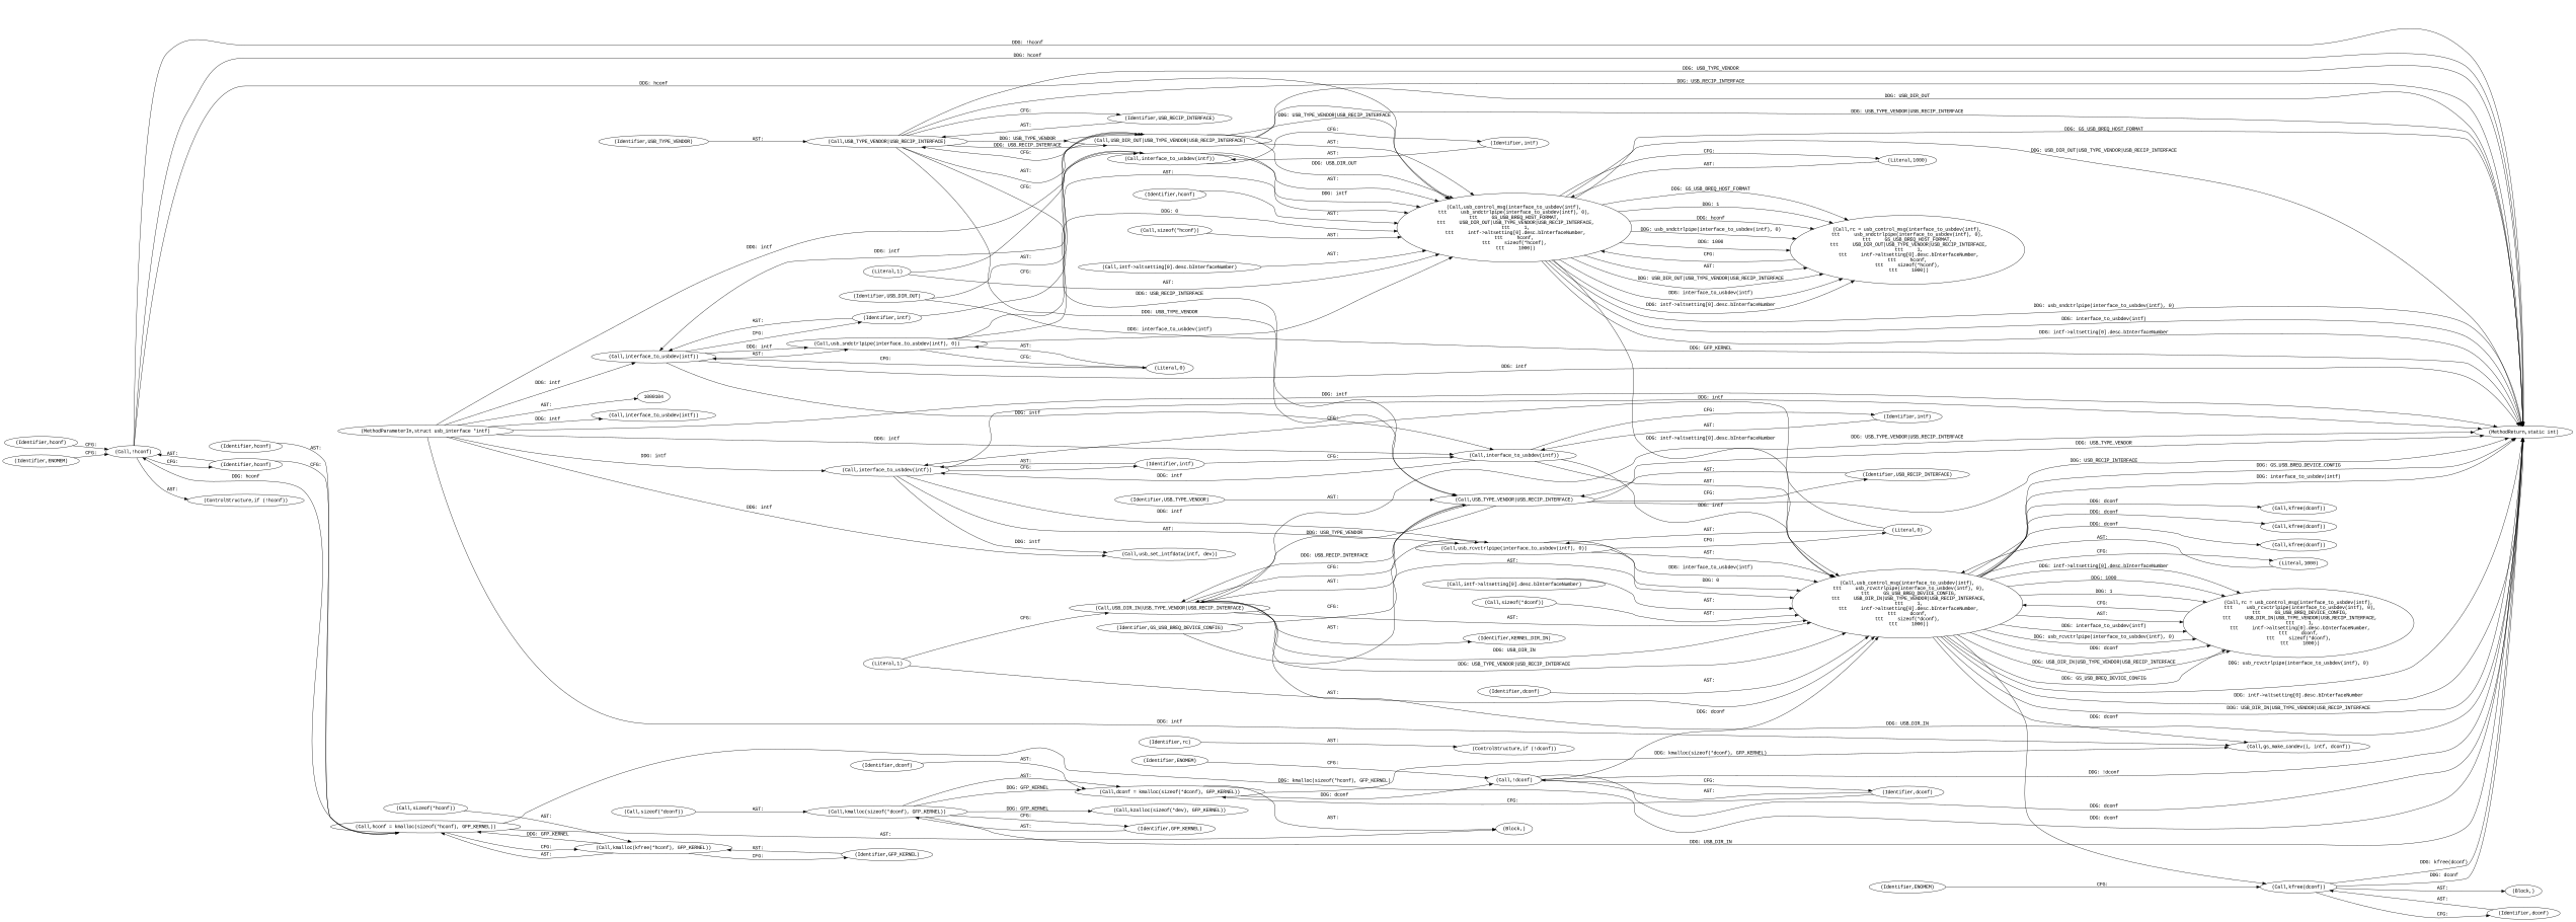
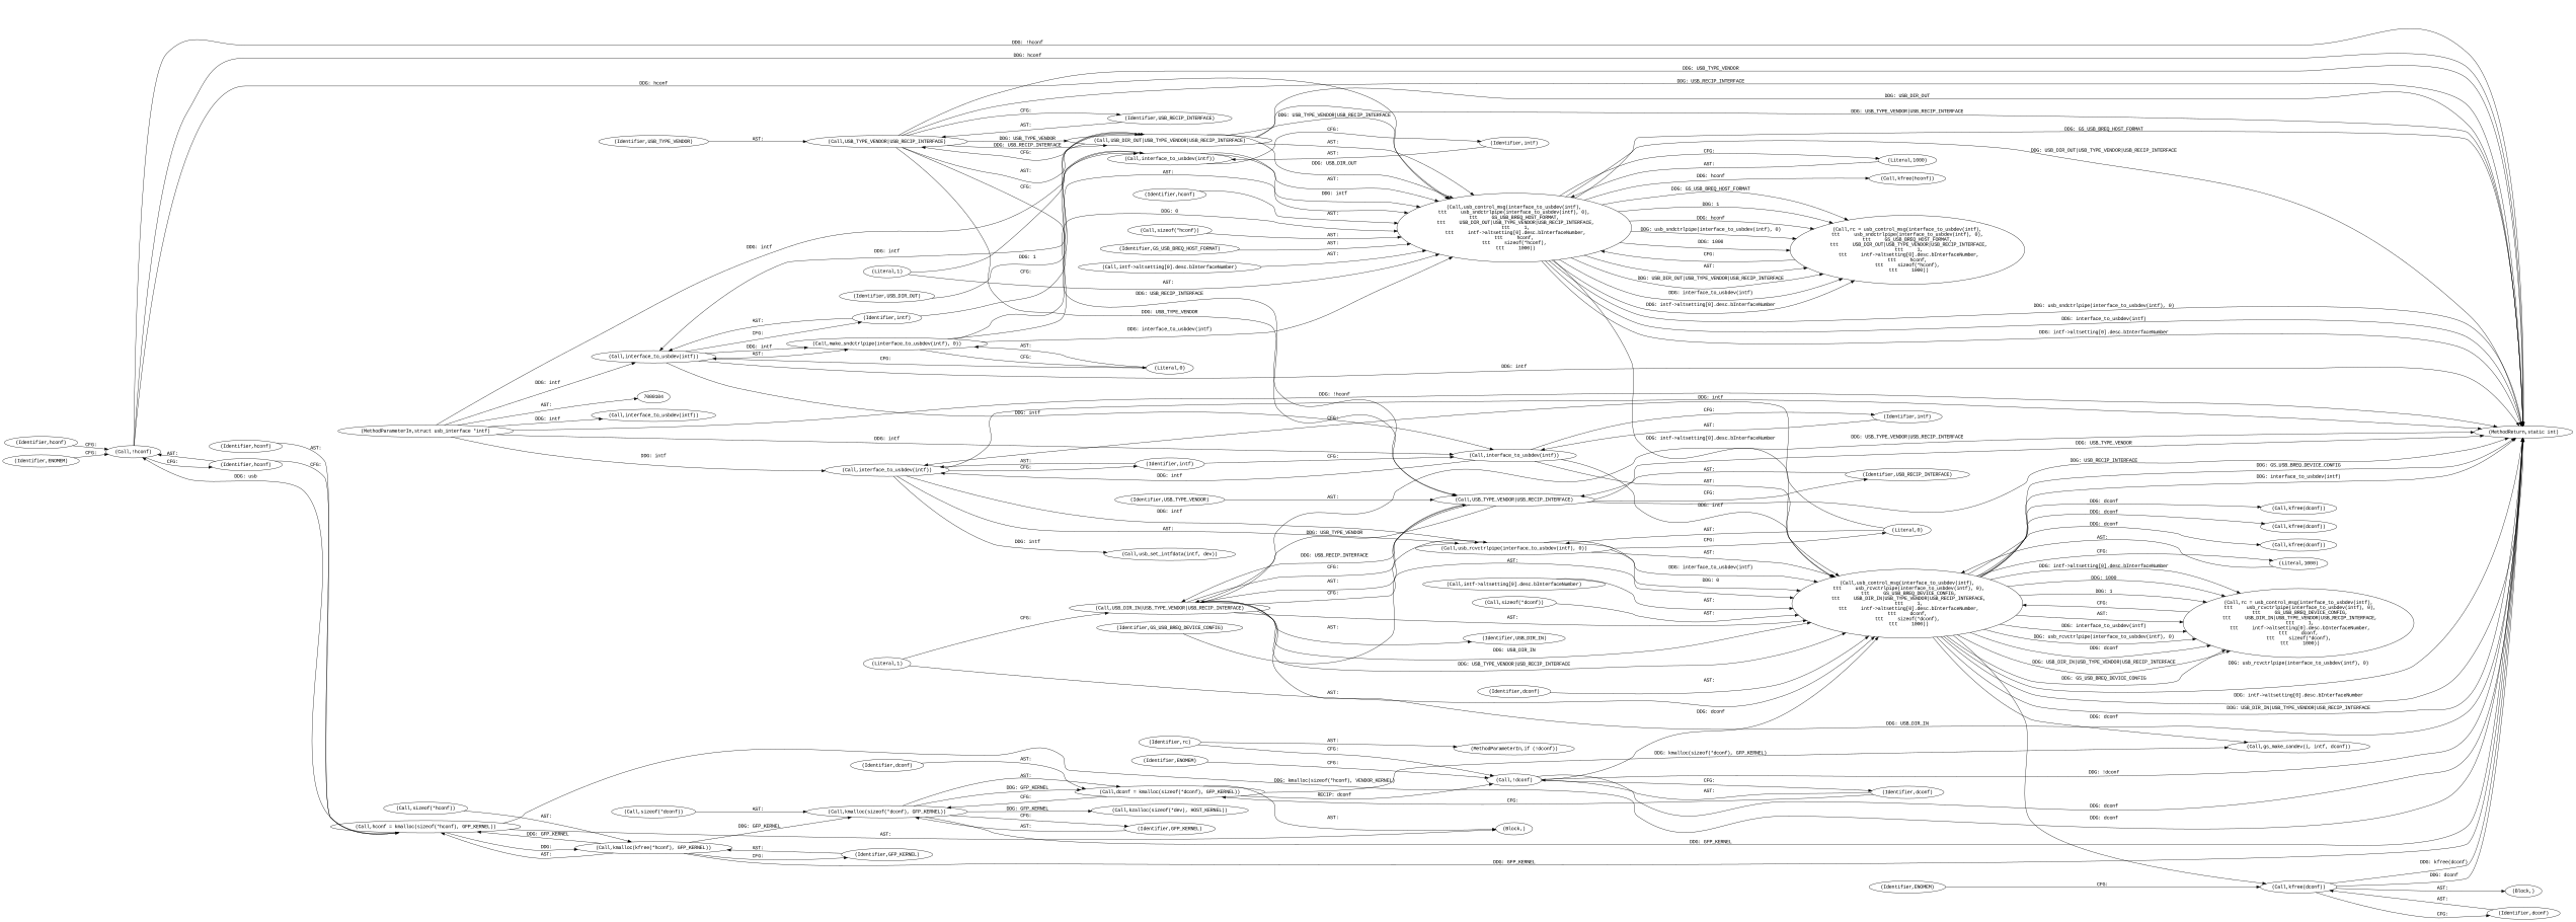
  digraph {
    fontname="Liberation Mono"
    rankdir=LR
    node [fontname="Liberation Mono"]
    edge [fontname="Liberation Mono"]
    n1 [label="(Call,kfree(dconf))"]
    n2 [label="(Block,)"]
    n3 [label="(MethodReturn,static int)"]
    n4 [label="(Identifier,dconf)"]
    n5 [label="(Call,usb_control_msg(interface_to_usbdev(intf),\n \t\t\t     usb_rcvctrlpipe(interface_to_usbdev(intf), 0),\n \t\t\t     GS_USB_BREQ_DEVICE_CONFIG,\n \t\t\t     USB_DIR_IN|USB_TYPE_VENDOR|USB_RECIP_INTERFACE,\n \t\t\t     1,\n \t\t\t     intf->altsetting[0].desc.bInterfaceNumber,\n\t\t\t     dconf,\n\t\t\t     sizeof(*dconf),\n \t\t\t     1000))"]
    n6 [label="(Literal,1000)"]
    n7 [label="(Call,rc = usb_control_msg(interface_to_usbdev(intf),\n \t\t\t     usb_rcvctrlpipe(interface_to_usbdev(intf), 0),\n \t\t\t     GS_USB_BREQ_DEVICE_CONFIG,\n \t\t\t     USB_DIR_IN|USB_TYPE_VENDOR|USB_RECIP_INTERFACE,\n \t\t\t     1,\n \t\t\t     intf->altsetting[0].desc.bInterfaceNumber,\n\t\t\t     dconf,\n\t\t\t     sizeof(*dconf),\n \t\t\t     1000))"]
    n8 [label="(Call,kfree(dconf))"]
    n9 [label="(Call,kfree(dconf))"]
    n10 [label="(Call,kfree(dconf))"]
    n11 [label="(Call,gs_make_candev(i, intf, dconf))"]
    n12 [label="(Call,usb_rcvctrlpipe(interface_to_usbdev(intf), 0))"]
    n13 [label="(Literal,0)"]
    n14 [label="(Call,interface_to_usbdev(intf))"]
    n15 [label="(Identifier,intf)"]
    n16 [label="(Call,usb_set_intfdata(intf, dev))"]
    n17 [label="(Call,interface_to_usbdev(intf))"]
    n18 [label="(Identifier,intf)"]
    n19 [label="(Call,interface_to_usbdev(intf))"]
-   n20 [label="(Call,usb_sndctrlpipe(interface_to_usbdev(intf), 0))"]
+   n20 [label="(Call,make_sndctrlpipe(interface_to_usbdev(intf), 0))"]
    n21 [label="(Identifier,intf)"]
    n22 [label="(Call,usb_control_msg(interface_to_usbdev(intf),\n\t\t\t     usb_sndctrlpipe(interface_to_usbdev(intf), 0),\n\t\t\t     GS_USB_BREQ_HOST_FORMAT,\n \t\t\t     USB_DIR_OUT|USB_TYPE_VENDOR|USB_RECIP_INTERFACE,\n \t\t\t     1,\n \t\t\t     intf->altsetting[0].desc.bInterfaceNumber,\n\t\t\t     hconf,\n\t\t\t     sizeof(*hconf),\n \t\t\t     1000))"]
    n23 [label="(Literal,0)"]
    n24 [label="(Call,interface_to_usbdev(intf))"]
    n25 [label="(Identifier,intf)"]
+   n26 [label="(Call,kfree(hconf))"]
    n27 [label="(Call,rc = usb_control_msg(interface_to_usbdev(intf),\n\t\t\t     usb_sndctrlpipe(interface_to_usbdev(intf), 0),\n\t\t\t     GS_USB_BREQ_HOST_FORMAT,\n \t\t\t     USB_DIR_OUT|USB_TYPE_VENDOR|USB_RECIP_INTERFACE,\n \t\t\t     1,\n \t\t\t     intf->altsetting[0].desc.bInterfaceNumber,\n\t\t\t     hconf,\n\t\t\t     sizeof(*hconf),\n \t\t\t     1000))"]
    n28 [label="(Literal,1000)"]
    n29 [label="(MethodParameterIn,struct usb_interface *intf)"]
    n30 [label="(Call,interface_to_usbdev(intf))"]
-   1000104
+   1000104 [label=7000104]
    n32 [label="(Call,USB_DIR_IN|USB_TYPE_VENDOR|USB_RECIP_INTERFACE)"]
    n33 [label="(Call,USB_TYPE_VENDOR|USB_RECIP_INTERFACE)"]
-   n34 [label="(Identifier,KERNEL_DIR_IN)"]
+   n34 [label="(Identifier,USB_DIR_IN)"]
    n35 [label="(Identifier,USB_RECIP_INTERFACE)"]
    n36 [label="(Call,USB_TYPE_VENDOR|USB_RECIP_INTERFACE)"]
    n37 [label="(Call,USB_DIR_OUT|USB_TYPE_VENDOR|USB_RECIP_INTERFACE)"]
    n38 [label="(Identifier,USB_RECIP_INTERFACE)"]
    n39 [label="(Call,!hconf)"]
-   n40 [label="(ControlStructure,if (!hconf))"]
    n41 [label="(Identifier,hconf)"]
    n42 [label="(Call,hconf = kmalloc(sizeof(*hconf), GFP_KERNEL))"]
    n43 [label="(Call,kmalloc(kfree(*hconf), GFP_KERNEL))"]
    n44 [label="(Block,)"]
    n45 [label="(Call,kmalloc(sizeof(*dconf), GFP_KERNEL))"]
    n46 [label="(Identifier,GFP_KERNEL)"]
    n47 [label="(Call,dconf = kmalloc(sizeof(*dconf), GFP_KERNEL))"]
-   n48 [label="(Call,kzalloc(sizeof(*dev), GFP_KERNEL))"]
+   n48 [label="(Call,kzalloc(sizeof(*dev), HOST_KERNEL))"]
    n49 [label="(Identifier,GFP_KERNEL)"]
    n50 [label="(Call,!dconf)"]
    n51 [label="(Identifier,dconf)"]
-   n52 [label="(ControlStructure,if (!dconf))"]
+   n52 [label="(MethodParameterIn,if (!dconf))"]
    n53 [label="(Call,sizeof(*dconf))"]
    n54 [label="(Literal,1)"]
    n55 [label="(Identifier,hconf)"]
+   n56 [label="(Identifier,GS_USB_BREQ_HOST_FORMAT)"]
    n57 [label="(Identifier,GS_USB_BREQ_DEVICE_CONFIG)"]
    n58 [label="(Identifier,hconf)"]
    n59 [label="(Identifier,ENOMEM)"]
    n60 [label="(Identifier,rc)"]
    n61 [label="(Identifier,ENOMEM)"]
    n62 [label="(Identifier,dconf)"]
    n63 [label="(Identifier,USB_DIR_OUT)"]
    n64 [label="(Call,intf->altsetting[0].desc.bInterfaceNumber)"]
    n65 [label="(Call,sizeof(*dconf))"]
    n66 [label="(Identifier,ENOMEM)"]
    n67 [label="(Identifier,USB_TYPE_VENDOR)"]
    n68 [label="(Call,sizeof(*hconf))"]
    n69 [label="(Identifier,hconf)"]
    n70 [label="(Identifier,dconf)"]
    n71 [label="(Identifier,USB_TYPE_VENDOR)"]
    n72 [label="(Call,sizeof(*hconf))"]
    n73 [label="(Literal,1)"]
    n74 [label="(Call,intf->altsetting[0].desc.bInterfaceNumber)"]
    n1 -> n2 [label="AST: "]
    n1 -> n3 [label="DDG: dconf"]
    n1 -> n3 [label="DDG: kfree(dconf)"]
    n1 -> n4 [label="CFG: "]
    n4 -> n1 [label="AST: "]
    n5 -> n1 [label="DDG: dconf"]
    n5 -> n3 [label="DDG: usb_rcvctrlpipe(interface_to_usbdev(intf), 0)"]
    n5 -> n3 [label="DDG: intf->altsetting[0].desc.bInterfaceNumber"]
    n5 -> n3 [label="DDG: USB_DIR_IN|USB_TYPE_VENDOR|USB_RECIP_INTERFACE"]
    n5 -> n3 [label="DDG: GS_USB_BREQ_DEVICE_CONFIG"]
    n5 -> n3 [label="DDG: interface_to_usbdev(intf)"]
    n5 -> n6 [label="CFG: "]
    n5 -> n7 [label="AST: "]
    n5 -> n7 [label="DDG: interface_to_usbdev(intf)"]
    n5 -> n7 [label="DDG: usb_rcvctrlpipe(interface_to_usbdev(intf), 0)"]
    n5 -> n7 [label="DDG: dconf"]
    n5 -> n7 [label="DDG: USB_DIR_IN|USB_TYPE_VENDOR|USB_RECIP_INTERFACE"]
    n5 -> n7 [label="DDG: GS_USB_BREQ_DEVICE_CONFIG"]
    n5 -> n7 [label="DDG: intf->altsetting[0].desc.bInterfaceNumber"]
    n5 -> n7 [label="DDG: 1000"]
    n5 -> n7 [label="DDG: 1"]
    n5 -> n8 [label="DDG: dconf"]
    n5 -> n9 [label="DDG: dconf"]
    n5 -> n10 [label="DDG: dconf"]
    n5 -> n11 [label="DDG: dconf"]
    n6 -> n5 [label="AST: "]
    n7 -> n5 [label="CFG: "]
    n12 -> n5 [label="AST: "]
    n12 -> n5 [label="DDG: interface_to_usbdev(intf)"]
    n12 -> n5 [label="DDG: 0"]
    n12 -> n13 [label="CFG: "]
    n13 -> n12 [label="AST: "]
    n13 -> n14 [label="CFG: "]
    n14 -> n3 [label="DDG: intf"]
    n14 -> n12 [label="AST: "]
    n14 -> n12 [label="DDG: intf"]
    n14 -> n15 [label="CFG: "]
    n14 -> n16 [label="DDG: intf"]
    n15 -> n14 [label="AST: "]
    n15 -> n17 [label="CFG: "]
    n17 -> n5 [label="AST: "]
    n17 -> n5 [label="DDG: intf"]
    n17 -> n14 [label="DDG: intf"]
    n17 -> n18 [label="CFG: "]
    n18 -> n17 [label="AST: "]
    n19 -> n3 [label="DDG: intf"]
    n19 -> n17 [label="DDG: intf"]
    n19 -> n20 [label="AST: "]
    n19 -> n20 [label="DDG: intf"]
    n19 -> n21 [label="CFG: "]
    n20 -> n22 [label="AST: "]
    n20 -> n22 [label="DDG: interface_to_usbdev(intf)"]
    n20 -> n22 [label="DDG: 0"]
    n20 -> n23 [label="CFG: "]
    n21 -> n19 [label="AST: "]
    n21 -> n24 [label="CFG: "]
    n22 -> n3 [label="DDG: usb_sndctrlpipe(interface_to_usbdev(intf), 0)"]
    n22 -> n3 [label="DDG: interface_to_usbdev(intf)"]
    n22 -> n3 [label="DDG: intf->altsetting[0].desc.bInterfaceNumber"]
    n22 -> n3 [label="DDG: GS_USB_BREQ_HOST_FORMAT"]
    n22 -> n3 [label="DDG: USB_DIR_OUT|USB_TYPE_VENDOR|USB_RECIP_INTERFACE"]
    n22 -> n5 [label="DDG: intf->altsetting[0].desc.bInterfaceNumber"]
+   n22 -> n26 [label="DDG: hconf"]
    n22 -> n27 [label="AST: "]
    n22 -> n27 [label="DDG: USB_DIR_OUT|USB_TYPE_VENDOR|USB_RECIP_INTERFACE"]
    n22 -> n27 [label="DDG: interface_to_usbdev(intf)"]
    n22 -> n27 [label="DDG: intf->altsetting[0].desc.bInterfaceNumber"]
    n22 -> n27 [label="DDG: GS_USB_BREQ_HOST_FORMAT"]
    n22 -> n27 [label="DDG: 1"]
    n22 -> n27 [label="DDG: hconf"]
    n22 -> n27 [label="DDG: usb_sndctrlpipe(interface_to_usbdev(intf), 0)"]
    n22 -> n27 [label="DDG: 1000"]
    n22 -> n28 [label="CFG: "]
    n23 -> n19 [label="CFG: "]
    n23 -> n20 [label="AST: "]
    n24 -> n19 [label="DDG: intf"]
    n24 -> n22 [label="AST: "]
    n24 -> n22 [label="DDG: intf"]
    n24 -> n25 [label="CFG: "]
    n25 -> n24 [label="AST: "]
    n27 -> n22 [label="CFG: "]
    n28 -> n22 [label="AST: "]
-   n29 -> n3 [label="DDG: intf"]
-   n29 -> n11 [label="DDG: intf"]
+   n29 -> n3 [label="DDG: !hconf"]
    n29 -> n14 [label="DDG: intf"]
-   n29 -> n16 [label="DDG: intf"]
    n29 -> n17 [label="DDG: intf"]
    n29 -> n19 [label="DDG: intf"]
    n29 -> n24 [label="DDG: intf"]
    n29 -> n30 [label="DDG: intf"]
    n29 -> 1000104 [label="AST: "]
    n32 -> n3 [label="DDG: USB_DIR_IN"]
    n32 -> n3 [label="DDG: USB_TYPE_VENDOR|USB_RECIP_INTERFACE"]
    n32 -> n5 [label="AST: "]
    n32 -> n5 [label="DDG: USB_DIR_IN"]
    n32 -> n5 [label="DDG: USB_TYPE_VENDOR|USB_RECIP_INTERFACE"]
    n32 -> n33 [label="CFG: "]
    n32 -> n34 [label="AST: "]
    n33 -> n3 [label="DDG: USB_RECIP_INTERFACE"]
    n33 -> n3 [label="DDG: USB_TYPE_VENDOR"]
    n33 -> n32 [label="AST: "]
    n33 -> n32 [label="DDG: USB_TYPE_VENDOR"]
    n33 -> n32 [label="DDG: USB_RECIP_INTERFACE"]
    n33 -> n35 [label="CFG: "]
    n35 -> n33 [label="AST: "]
    n36 -> n3 [label="DDG: USB_TYPE_VENDOR"]
    n36 -> n3 [label="DDG: USB_RECIP_INTERFACE"]
    n36 -> n33 [label="DDG: USB_TYPE_VENDOR"]
    n36 -> n33 [label="DDG: USB_RECIP_INTERFACE"]
    n36 -> n37 [label="AST: "]
    n36 -> n37 [label="DDG: USB_TYPE_VENDOR"]
    n36 -> n37 [label="DDG: USB_RECIP_INTERFACE"]
    n36 -> n38 [label="CFG: "]
    n37 -> n3 [label="DDG: USB_TYPE_VENDOR|USB_RECIP_INTERFACE"]
    n37 -> n3 [label="DDG: USB_DIR_OUT"]
    n37 -> n22 [label="AST: "]
    n37 -> n22 [label="DDG: USB_DIR_OUT"]
    n37 -> n22 [label="DDG: USB_TYPE_VENDOR|USB_RECIP_INTERFACE"]
    n37 -> n36 [label="CFG: "]
    n38 -> n36 [label="AST: "]
    n39 -> n3 [label="DDG: !hconf"]
    n39 -> n3 [label="DDG: hconf"]
    n39 -> n22 [label="DDG: hconf"]
-   n39 -> n40 [label="AST: "]
    n39 -> n41 [label="CFG: "]
    n41 -> n39 [label="AST: "]
    n41 -> n42 [label="CFG: "]
-   n42 -> n3 [label="DDG: kmalloc(sizeof(*hconf), GFP_KERNEL)"]
-   n42 -> n39 [label="DDG: hconf"]
-   n42 -> n43 [label="CFG: "]
+   n42 -> n3 [label="DDG: kmalloc(sizeof(*hconf), VENDOR_KERNEL)"]
+   n42 -> n39 [label="DDG: usb"]
+   n42 -> n43 [label="DDG: "]
    n42 -> n44 [label="AST: "]
-   n63 -> n3 [label="DDG: GFP_KERNEL"]
+   n43 -> n3 [label="DDG: GFP_KERNEL"]
    n43 -> n42 [label="AST: "]
    n43 -> n42 [label="DDG: GFP_KERNEL"]
+   n43 -> n45 [label="DDG: GFP_KERNEL"]
    n43 -> n46 [label="CFG: "]
-   n45 -> n3 [label="DDG: USB_DIR_IN"]
+   n45 -> n3 [label="DDG: GFP_KERNEL"]
    n45 -> n47 [label="AST: "]
    n45 -> n47 [label="DDG: GFP_KERNEL"]
    n45 -> n48 [label="DDG: GFP_KERNEL"]
    n45 -> n49 [label="CFG: "]
    n46 -> n43 [label="AST: "]
    n47 -> n11 [label="DDG: kmalloc(sizeof(*dconf), GFP_KERNEL)"]
    n47 -> n44 [label="AST: "]
-   n47 -> n50 [label="DDG: dconf"]
+   n47 -> n45 [label="CFG: "]
+   n47 -> n50 [label="RECIP: dconf"]
    n49 -> n45 [label="AST: "]
    n50 -> n3 [label="DDG: !dconf"]
    n50 -> n3 [label="DDG: dconf"]
    n50 -> n5 [label="DDG: dconf"]
    n50 -> n51 [label="CFG: "]
    n51 -> n47 [label="CFG: "]
    n51 -> n50 [label="AST: "]
    n53 -> n5 [label="AST: "]
    n54 -> n22 [label="AST: "]
    n54 -> n37 [label="CFG: "]
    n55 -> n39 [label="CFG: "]
+   n56 -> n22 [label="AST: "]
    n57 -> n5 [label="AST: "]
-   n57 -> n12 [label="CFG: "]
+   n32 -> n12 [label="CFG: "]
    n58 -> n22 [label="AST: "]
    n59 -> n39 [label="CFG: "]
+   n60 -> n50 [label="CFG: "]
    n60 -> n52 [label="AST: "]
    n61 -> n1 [label="CFG: "]
    n62 -> n5 [label="AST: "]
-   n63 -> n37 [label="AST: "]
+   n63 -> n37 [label="DDG: 1"]
    n64 -> n22 [label="AST: "]
    n65 -> n45 [label="AST: "]
    n66 -> n50 [label="CFG: "]
    n67 -> n33 [label="AST: "]
    n68 -> n43 [label="AST: "]
    n69 -> n42 [label="AST: "]
    n70 -> n47 [label="AST: "]
    n71 -> n36 [label="AST: "]
    n72 -> n22 [label="AST: "]
    n73 -> n5 [label="AST: "]
    n73 -> n32 [label="CFG: "]
    n74 -> n5 [label="AST: "]
  }
